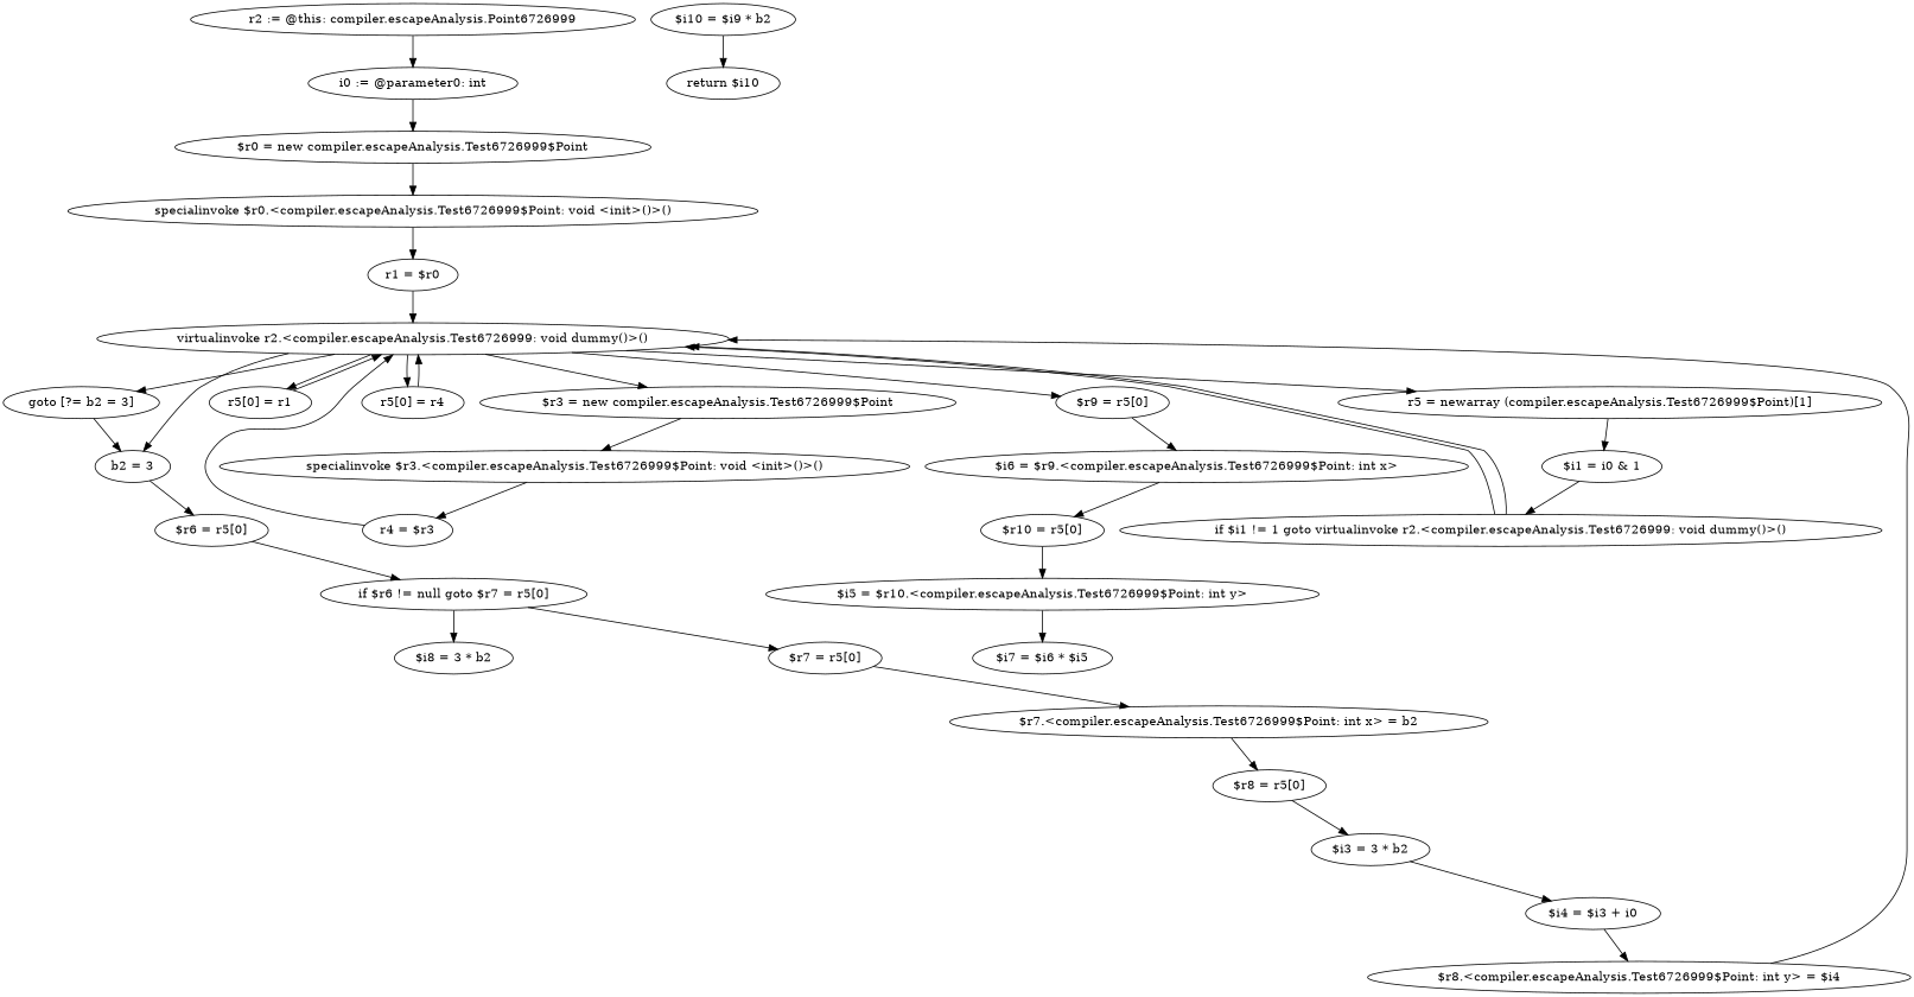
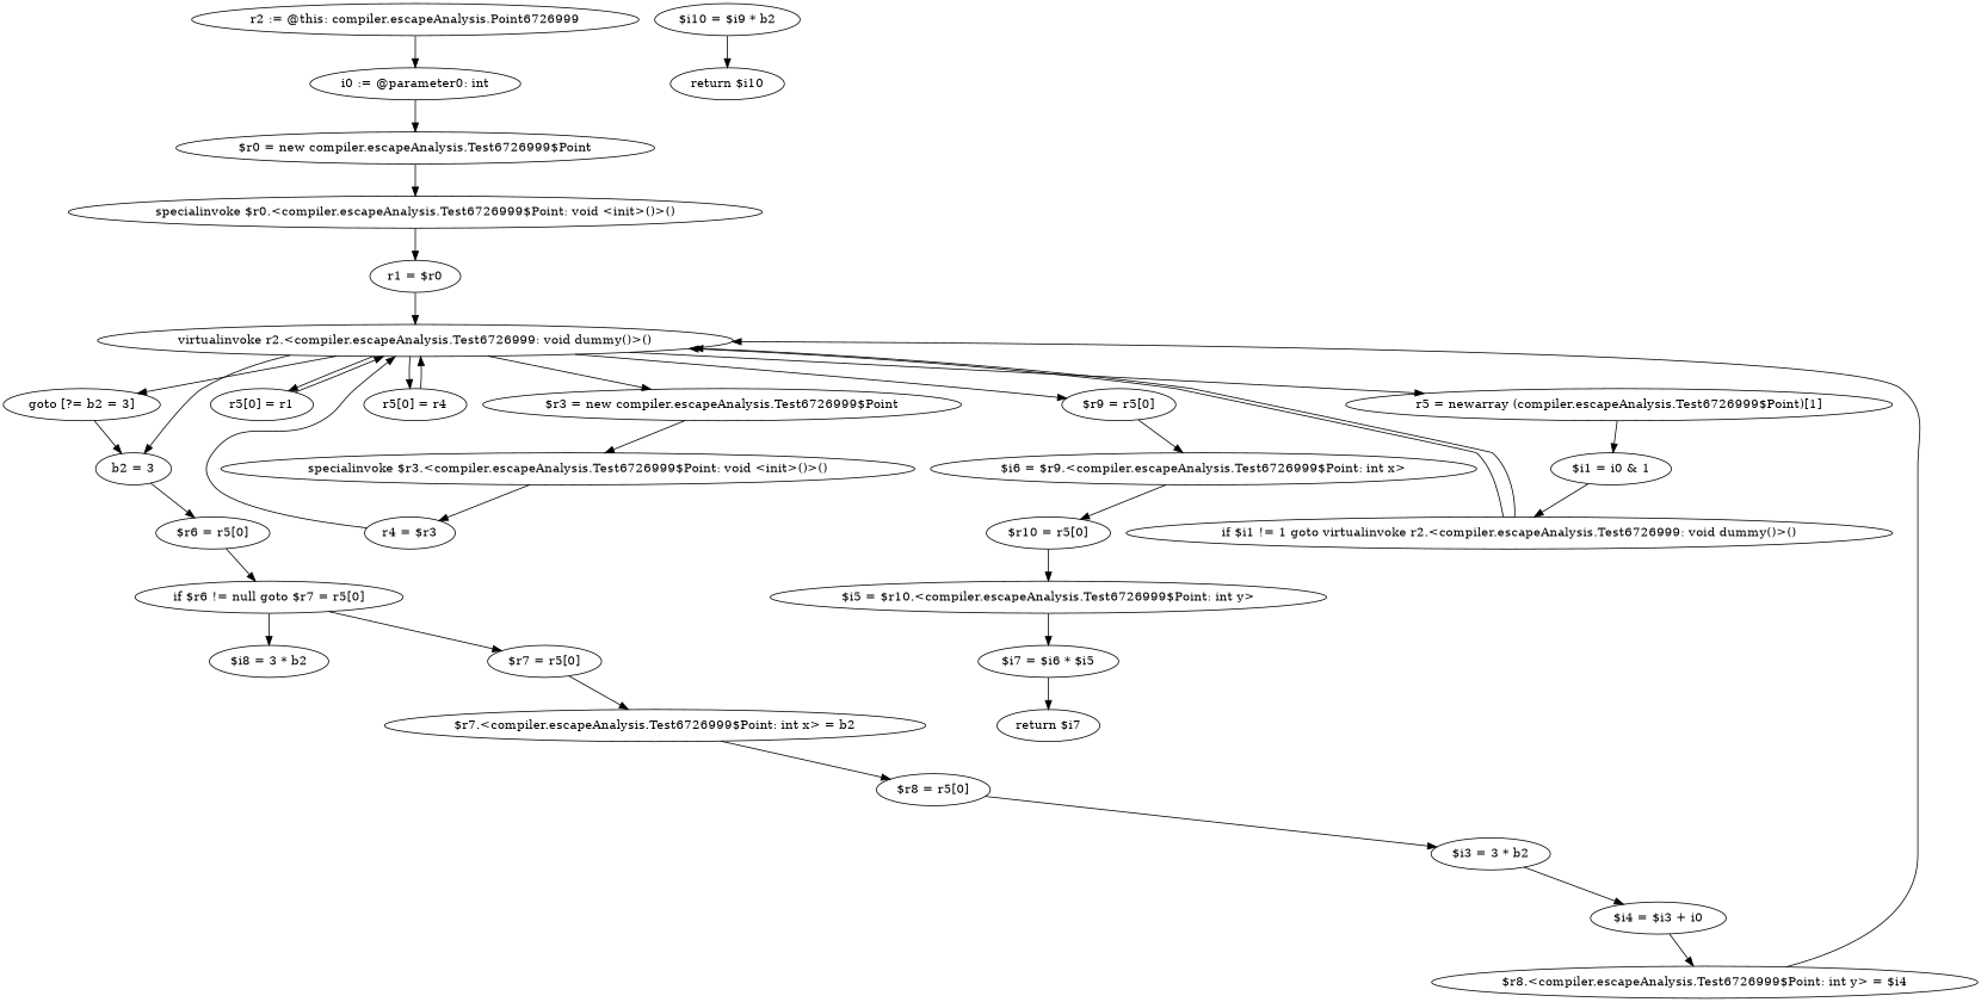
  digraph {
    n1 [label="r2 := @this: compiler.escapeAnalysis.Point6726999"]
    "i0 := @parameter0: int"
    "$r0 = new compiler.escapeAnalysis.Test6726999$Point"
    "specialinvoke $r0.<compiler.escapeAnalysis.Test6726999$Point: void <init>()>()"
    "r1 = $r0"
    "virtualinvoke r2.<compiler.escapeAnalysis.Test6726999: void dummy()>()"
    "$r3 = new compiler.escapeAnalysis.Test6726999$Point"
    "r5 = newarray (compiler.escapeAnalysis.Test6726999$Point)[1]"
    "r5[0] = r1"
    "goto [?= b2 = 3]"
    "r5[0] = r4"
    "b2 = 3"
    "$r9 = r5[0]"
    "specialinvoke $r3.<compiler.escapeAnalysis.Test6726999$Point: void <init>()>()"
    "$i1 = i0 & 1"
    "$r6 = r5[0]"
    "$i6 = $r9.<compiler.escapeAnalysis.Test6726999$Point: int x>"
    "r4 = $r3"
    "if $i1 != 1 goto virtualinvoke r2.<compiler.escapeAnalysis.Test6726999: void dummy()>()"
    "if $r6 != null goto $r7 = r5[0]"
    "$i8 = 3 * b2"
    "$r7 = r5[0]"
    "$r7.<compiler.escapeAnalysis.Test6726999$Point: int x> = b2"
    "$i10 = $i9 * b2"
    "return $i10"
    "$r8 = r5[0]"
    "$i3 = 3 * b2"
    "$i4 = $i3 + i0"
    "$r8.<compiler.escapeAnalysis.Test6726999$Point: int y> = $i4"
    "$r10 = r5[0]"
    "$i5 = $r10.<compiler.escapeAnalysis.Test6726999$Point: int y>"
    "$i7 = $i6 * $i5"
+   "return $i7"
    n1 -> "i0 := @parameter0: int"
    "i0 := @parameter0: int" -> "$r0 = new compiler.escapeAnalysis.Test6726999$Point"
    "$r0 = new compiler.escapeAnalysis.Test6726999$Point" -> "specialinvoke $r0.<compiler.escapeAnalysis.Test6726999$Point: void <init>()>()"
    "specialinvoke $r0.<compiler.escapeAnalysis.Test6726999$Point: void <init>()>()" -> "r1 = $r0"
    "r1 = $r0" -> "virtualinvoke r2.<compiler.escapeAnalysis.Test6726999: void dummy()>()"
    "virtualinvoke r2.<compiler.escapeAnalysis.Test6726999: void dummy()>()" -> "$r3 = new compiler.escapeAnalysis.Test6726999$Point"
    "virtualinvoke r2.<compiler.escapeAnalysis.Test6726999: void dummy()>()" -> "r5 = newarray (compiler.escapeAnalysis.Test6726999$Point)[1]"
    "virtualinvoke r2.<compiler.escapeAnalysis.Test6726999: void dummy()>()" -> "r5[0] = r1"
    "virtualinvoke r2.<compiler.escapeAnalysis.Test6726999: void dummy()>()" -> "goto [?= b2 = 3]"
    "virtualinvoke r2.<compiler.escapeAnalysis.Test6726999: void dummy()>()" -> "r5[0] = r4"
    "virtualinvoke r2.<compiler.escapeAnalysis.Test6726999: void dummy()>()" -> "b2 = 3"
    "virtualinvoke r2.<compiler.escapeAnalysis.Test6726999: void dummy()>()" -> "$r9 = r5[0]"
    "$r3 = new compiler.escapeAnalysis.Test6726999$Point" -> "specialinvoke $r3.<compiler.escapeAnalysis.Test6726999$Point: void <init>()>()"
    "r5 = newarray (compiler.escapeAnalysis.Test6726999$Point)[1]" -> "$i1 = i0 & 1"
    "r5[0] = r1" -> "virtualinvoke r2.<compiler.escapeAnalysis.Test6726999: void dummy()>()"
    "goto [?= b2 = 3]" -> "b2 = 3"
    "r5[0] = r4" -> "virtualinvoke r2.<compiler.escapeAnalysis.Test6726999: void dummy()>()"
    "b2 = 3" -> "$r6 = r5[0]"
    "$r9 = r5[0]" -> "$i6 = $r9.<compiler.escapeAnalysis.Test6726999$Point: int x>"
    "specialinvoke $r3.<compiler.escapeAnalysis.Test6726999$Point: void <init>()>()" -> "r4 = $r3"
    "$i1 = i0 & 1" -> "if $i1 != 1 goto virtualinvoke r2.<compiler.escapeAnalysis.Test6726999: void dummy()>()"
    "$r6 = r5[0]" -> "if $r6 != null goto $r7 = r5[0]"
    "$i6 = $r9.<compiler.escapeAnalysis.Test6726999$Point: int x>" -> "$r10 = r5[0]"
    "r4 = $r3" -> "virtualinvoke r2.<compiler.escapeAnalysis.Test6726999: void dummy()>()"
    "if $i1 != 1 goto virtualinvoke r2.<compiler.escapeAnalysis.Test6726999: void dummy()>()" -> "virtualinvoke r2.<compiler.escapeAnalysis.Test6726999: void dummy()>()"
    "if $i1 != 1 goto virtualinvoke r2.<compiler.escapeAnalysis.Test6726999: void dummy()>()" -> "virtualinvoke r2.<compiler.escapeAnalysis.Test6726999: void dummy()>()"
    "if $r6 != null goto $r7 = r5[0]" -> "$i8 = 3 * b2"
    "if $r6 != null goto $r7 = r5[0]" -> "$r7 = r5[0]"
    "$r7 = r5[0]" -> "$r7.<compiler.escapeAnalysis.Test6726999$Point: int x> = b2"
    "$r7.<compiler.escapeAnalysis.Test6726999$Point: int x> = b2" -> "$r8 = r5[0]"
    "$i10 = $i9 * b2" -> "return $i10"
    "$r8 = r5[0]" -> "$i3 = 3 * b2"
    "$i3 = 3 * b2" -> "$i4 = $i3 + i0"
    "$i4 = $i3 + i0" -> "$r8.<compiler.escapeAnalysis.Test6726999$Point: int y> = $i4"
    "$r8.<compiler.escapeAnalysis.Test6726999$Point: int y> = $i4" -> "virtualinvoke r2.<compiler.escapeAnalysis.Test6726999: void dummy()>()"
    "$r10 = r5[0]" -> "$i5 = $r10.<compiler.escapeAnalysis.Test6726999$Point: int y>"
    "$i5 = $r10.<compiler.escapeAnalysis.Test6726999$Point: int y>" -> "$i7 = $i6 * $i5"
+   "$i7 = $i6 * $i5" -> "return $i7"
  }
